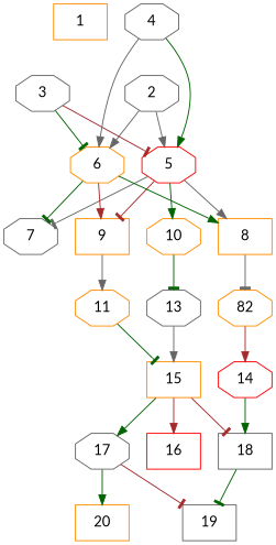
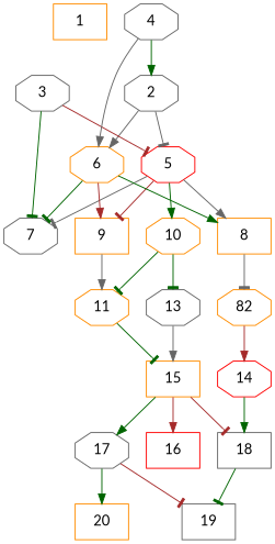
  digraph {
    fontname=Lato
    node [alpha=0.07 color=darkorange fontname=Lato shape=octagon]
    edge [arrowhead=normal color=darkgreen fontname=Lato]
    1 [alpha=0.09 expect_size=36196352 shape=box]
    2 [alpha=0.01 color=gray40 expect_size=24357888]
    5 [alpha=0.10 color=red expect_size=13253632]
    6 [expect_size=23357440]
    7 [alpha=0.05 color=gray40 expect_size=38113280]
    8 [alpha=0.11 expect_size=37512192 shape=box]
    9 [alpha=0.09 expect_size=33454080 shape=box]
    10 [alpha=0.03 expect_size=15454208]
    n9 [alpha=0.10 expect_size=20491264 label=82]
    11 [alpha=0.14 expect_size=46141440]
    13 [alpha=0.14 color=gray40 expect_size=23614464]
    3 [color=gray40 expect_size=39196672]
    4 [alpha=0.16 color=gray40 expect_size=7600128]
    14 [alpha=0.16 color=red expect_size=40651776]
    15 [alpha=0.03 expect_size=30376960 shape=box]
    18 [alpha=0.04 color=gray40 expect_size=36547584 shape=box]
    16 [alpha=0.13 color=red expect_size=7836672 shape=box]
    17 [alpha=0.11 color=gray40 expect_size=24247296]
    19 [alpha=0.04 color=gray40 expect_size=15846400 shape=box]
    20 [expect_size=38241280 shape=box]
-   2 -> 5 [color=gray40]
+   2 -> 5 [arrowhead=tee color=gray40]
    2 -> 6 [color=gray40]
    5 -> 7 [arrowhead=tee color=gray40]
    5 -> 8 [color=gray40]
    5 -> 9 [arrowhead=tee color=brown]
    5 -> 10
    6 -> 7 [arrowhead=tee]
    6 -> 8
    6 -> 9 [color=brown]
    8 -> n9 [arrowhead=tee color=gray40]
    9 -> 11 [color=gray40]
+   10 -> 11 [arrowhead=tee]
    10 -> 13 [arrowhead=tee]
    n9 -> 14 [color=brown]
    11 -> 15 [arrowhead=tee]
    13 -> 15 [color=gray40]
    3 -> 5 [arrowhead=tee color=brown]
-   3 -> 6 [arrowhead=tee]
-   4 -> 5
+   3 -> 7 [arrowhead=tee]
+   4 -> 2
    4 -> 6 [color=gray40]
    14 -> 18
    15 -> 18 [arrowhead=tee color=brown]
    15 -> 16 [color=brown]
    15 -> 17
    18 -> 19 [arrowhead=tee]
    17 -> 19 [arrowhead=tee color=brown]
    17 -> 20
  }
